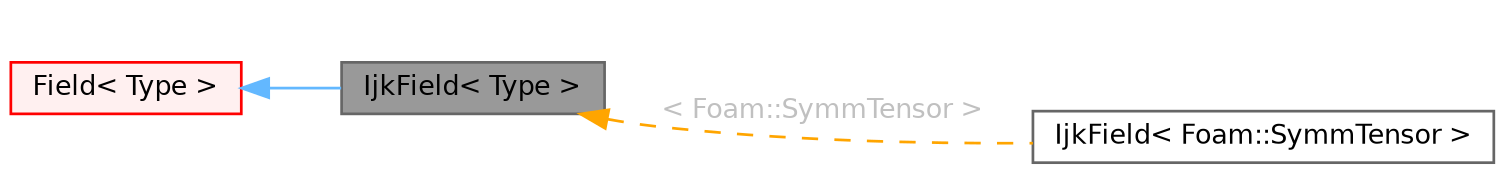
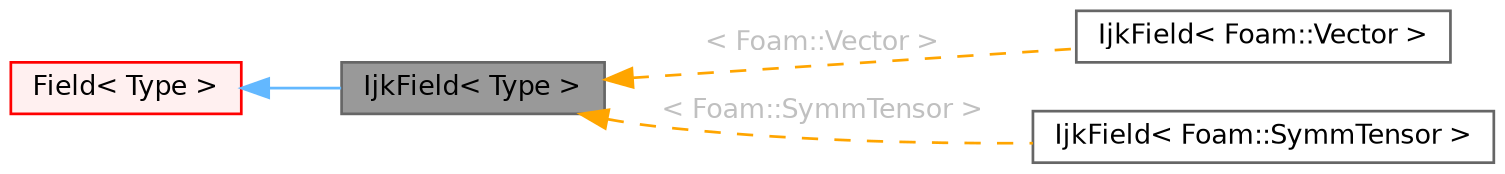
  digraph {
    fontname="DejaVu Sans"
    rankdir=LR
    node [color=gray40 fillcolor=white fontname="DejaVu Sans" fontsize=10 shape=box style=filled]
    edge [color=orange dir=back fontcolor=grey fontname="DejaVu Sans" fontsize=10 labelfontname=Helvetica labelfontsize=10 style=dashed]
    n1 [fillcolor=grey60 fontcolor=black height=0.2 label="IjkField\< Type \>" width=0.4]
+   n2 [height=0.2 label="IjkField\< Foam::Vector \>" width=0.4]
    n3 [height=0.2 label="IjkField\< Foam::SymmTensor \>" width=0.4]
    n4 [color=red fillcolor="#FFF0F0" height=0.2 label="Field\< Type \>" width=0.4]
+   n1 -> n2 [label=" \< Foam::Vector \>"]
    n1 -> n3 [label=" \< Foam::SymmTensor \>"]
    n4 -> n1 [color=steelblue1 style=solid fontcolor=""]
  }
